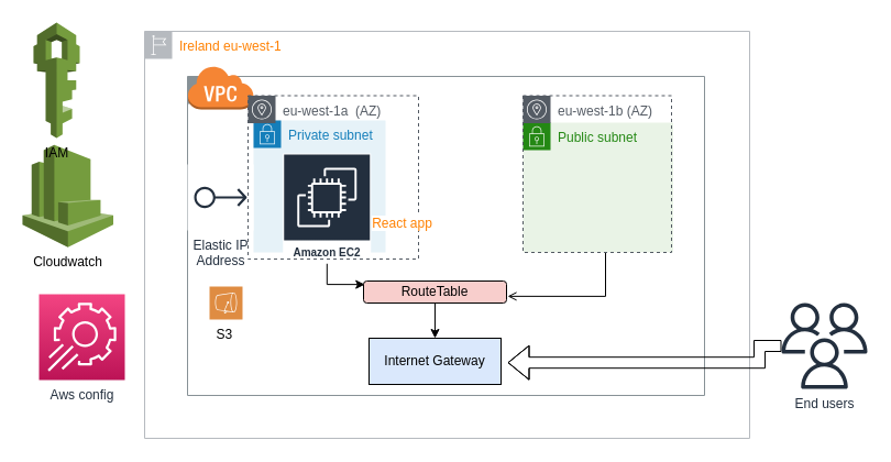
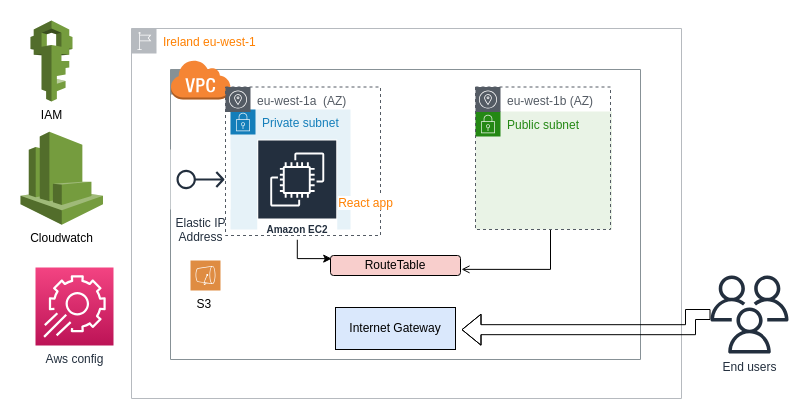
  <mxCell id="0" />
  <mxCell id="1" parent="0" />
  <mxCell id="2" value="VPC" style="outlineConnect=0;gradientColor=none;html=1;whiteSpace=wrap;fontSize=12;fontStyle=0;shape=mxgraph.aws4.group;grIcon=mxgraph.aws4.group_vpc;strokeColor=#879196;fillColor=none;verticalAlign=top;align=left;spacingLeft=30;fontColor=#879196;dashed=0;" vertex="1" parent="1"><mxGeometry x="170" y="69" width="470" height="290" as="geometry" /></mxCell>
  <mxCell id="3" value="Ireland eu-west-1" style="outlineConnect=0;gradientColor=none;html=1;whiteSpace=wrap;fontSize=12;fontStyle=0;shape=mxgraph.aws4.group;grIcon=mxgraph.aws4.group_region;strokeColor=#B6BABF;fillColor=none;verticalAlign=top;align=left;spacingLeft=30;fontColor=#FF8000;" vertex="1" parent="1"><mxGeometry x="131" y="28" width="550" height="370" as="geometry" /></mxCell>
  <mxCell id="4" value="" style="outlineConnect=0;dashed=0;verticalLabelPosition=bottom;verticalAlign=top;align=center;html=1;shape=mxgraph.aws3.virtual_private_cloud;fillColor=#F58534;gradientColor=none;" vertex="1" parent="1"><mxGeometry x="170" y="59" width="60" height="40" as="geometry" /></mxCell>
  <mxCell id="5" style="edgeStyle=orthogonalEdgeStyle;shape=flexArrow;rounded=0;orthogonalLoop=1;jettySize=auto;html=1;entryX=0.6;entryY=0.814;entryDx=0;entryDy=0;entryPerimeter=0;" edge="1" parent="1" source="6" target="3"><mxGeometry relative="1" as="geometry" /></mxCell>
  <mxCell id="6" value="End users" style="outlineConnect=0;fontColor=#232F3E;gradientColor=none;fillColor=#232F3E;strokeColor=none;dashed=0;verticalLabelPosition=bottom;verticalAlign=top;align=center;html=1;fontSize=12;fontStyle=0;aspect=fixed;pointerEvents=1;shape=mxgraph.aws4.users;" vertex="1" parent="1"><mxGeometry x="710" y="275" width="78" height="78" as="geometry" /></mxCell>
  <mxCell id="7" style="edgeStyle=orthogonalEdgeStyle;rounded=0;orthogonalLoop=1;jettySize=auto;html=1;entryX=0.6;entryY=0.651;entryDx=0;entryDy=0;entryPerimeter=0;endArrow=open;" edge="1" parent="1" source="8" target="3"><mxGeometry relative="1" as="geometry"><Array as="points"><mxPoint x="550" y="269" /></Array></mxGeometry></mxCell>
  <mxCell id="8" value="Public subnet" style="points=[[0,0],[0.25,0],[0.5,0],[0.75,0],[1,0],[1,0.25],[1,0.5],[1,0.75],[1,1],[0.75,1],[0.5,1],[0.25,1],[0,1],[0,0.75],[0,0.5],[0,0.25]];outlineConnect=0;gradientColor=none;html=1;whiteSpace=wrap;fontSize=12;fontStyle=0;shape=mxgraph.aws4.group;grIcon=mxgraph.aws4.group_security_group;grStroke=0;strokeColor=#248814;fillColor=#E9F3E6;verticalAlign=top;align=left;spacingLeft=30;fontColor=#248814;dashed=0;" vertex="1" parent="1"><mxGeometry x="475" y="111" width="136.5" height="118" as="geometry" /></mxCell>
  <mxCell id="9" value="" style="outlineConnect=0;dashed=0;verticalLabelPosition=bottom;verticalAlign=top;align=center;html=1;shape=mxgraph.aws3.ec2;fillColor=#F58534;gradientColor=none;" vertex="1" parent="1"><mxGeometry x="256.75" y="127.5" width="76.5" height="93" as="geometry" /></mxCell>
  <mxCell id="10" value="Private subnet" style="points=[[0,0],[0.25,0],[0.5,0],[0.75,0],[1,0],[1,0.25],[1,0.5],[1,0.75],[1,1],[0.75,1],[0.5,1],[0.25,1],[0,1],[0,0.75],[0,0.5],[0,0.25]];outlineConnect=0;gradientColor=none;html=1;whiteSpace=wrap;fontSize=12;fontStyle=0;shape=mxgraph.aws4.group;grIcon=mxgraph.aws4.group_security_group;grStroke=0;strokeColor=#147EBA;fillColor=#E6F2F8;verticalAlign=top;align=left;spacingLeft=30;fontColor=#147EBA;dashed=0;" vertex="1" parent="1"><mxGeometry x="230" y="109" width="120" height="120" as="geometry" /></mxCell>
  <mxCell id="11" style="edgeStyle=orthogonalEdgeStyle;rounded=0;orthogonalLoop=1;jettySize=auto;html=1;entryX=0.364;entryY=0.622;entryDx=0;entryDy=0;entryPerimeter=0;" edge="1" parent="1" source="12" target="3"><mxGeometry relative="1" as="geometry"><Array as="points"><mxPoint x="297" y="258" /></Array></mxGeometry></mxCell>
  <mxCell id="12" value="Amazon EC2" style="outlineConnect=0;fontColor=#232F3E;gradientColor=none;strokeColor=#ffffff;fillColor=#232F3E;dashed=0;verticalLabelPosition=middle;verticalAlign=bottom;align=center;html=1;whiteSpace=wrap;fontSize=10;fontStyle=1;spacing=3;shape=mxgraph.aws4.productIcon;prIcon=mxgraph.aws4.ec2;" vertex="1" parent="1"><mxGeometry x="256.75" y="139" width="80" height="100" as="geometry" /></mxCell>
  <mxCell id="13" value="Elastic IP&#10;Address" style="outlineConnect=0;fontColor=#232F3E;gradientColor=none;strokeColor=#232F3E;fillColor=#ffffff;dashed=0;verticalLabelPosition=bottom;verticalAlign=top;align=center;html=1;fontSize=12;fontStyle=0;aspect=fixed;shape=mxgraph.aws4.resourceIcon;resIcon=mxgraph.aws4.elastic_ip_address;" vertex="1" parent="1"><mxGeometry x="170" y="149" width="60" height="60" as="geometry" /></mxCell>
  <mxCell id="14" value="S3&amp;nbsp;" style="pointerEvents=1;shadow=0;dashed=0;html=1;strokeColor=none;fillColor=#DF8C42;labelPosition=center;verticalLabelPosition=bottom;verticalAlign=top;align=center;outlineConnect=0;shape=mxgraph.veeam2.aws_s3;direction=south;" vertex="1" parent="1"><mxGeometry x="190" y="260" width="30" height="30" as="geometry" /></mxCell>
  <mxCell id="15" value="Internet Gateway" style="rounded=0;whiteSpace=wrap;html=1;fillColor=#dae8fc;" vertex="1" parent="1"><mxGeometry x="335" y="307" width="120" height="42" as="geometry" /></mxCell>
- <mxCell id="16" value="" style="edgeStyle=orthogonalEdgeStyle;rounded=0;orthogonalLoop=1;jettySize=auto;html=1;" edge="1" parent="1" source="17" target="15"><mxGeometry relative="1" as="geometry" /></mxCell>
  <mxCell id="17" value="RouteTable" style="rounded=1;whiteSpace=wrap;html=1;fillColor=#f8cecc;" vertex="1" parent="1"><mxGeometry x="330" y="255" width="130" height="20" as="geometry" /></mxCell>
  <mxCell id="18" value="eu-west-1a&amp;nbsp; (AZ)" style="outlineConnect=0;gradientColor=none;html=1;whiteSpace=wrap;fontSize=12;fontStyle=0;shape=mxgraph.aws4.group;grIcon=mxgraph.aws4.group_availability_zone;strokeColor=#545B64;fillColor=none;verticalAlign=top;align=left;spacingLeft=30;fontColor=#545B64;dashed=1;" vertex="1" parent="1"><mxGeometry x="225" y="86.5" width="155" height="148.5" as="geometry" /></mxCell>
  <mxCell id="19" value="eu-west-1b (AZ)" style="outlineConnect=0;gradientColor=none;html=1;whiteSpace=wrap;fontSize=12;fontStyle=0;shape=mxgraph.aws4.group;grIcon=mxgraph.aws4.group_availability_zone;strokeColor=#545B64;fillColor=none;verticalAlign=top;align=left;spacingLeft=30;fontColor=#545B64;dashed=1;" vertex="1" parent="1"><mxGeometry x="475" y="86.5" width="135" height="142.5" as="geometry" /></mxCell>
  <mxCell id="20" value="Cloudwatch" style="outlineConnect=0;dashed=0;verticalLabelPosition=bottom;verticalAlign=top;align=center;html=1;shape=mxgraph.aws3.cloudwatch;fillColor=#759C3E;gradientColor=none;" vertex="1" parent="1"><mxGeometry x="20" y="131.25" width="82.5" height="93" as="geometry" /></mxCell>
  <mxCell id="21" value="Aws config&lt;br&gt;" style="points=[[0,0,0],[0.25,0,0],[0.5,0,0],[0.75,0,0],[1,0,0],[0,1,0],[0.25,1,0],[0.5,1,0],[0.75,1,0],[1,1,0],[0,0.25,0],[0,0.5,0],[0,0.75,0],[1,0.25,0],[1,0.5,0],[1,0.75,0]];points=[[0,0,0],[0.25,0,0],[0.5,0,0],[0.75,0,0],[1,0,0],[0,1,0],[0.25,1,0],[0.5,1,0],[0.75,1,0],[1,1,0],[0,0.25,0],[0,0.5,0],[0,0.75,0],[1,0.25,0],[1,0.5,0],[1,0.75,0]];outlineConnect=0;fontColor=#232F3E;gradientColor=#F34482;gradientDirection=north;fillColor=#BC1356;strokeColor=#ffffff;dashed=0;verticalLabelPosition=bottom;verticalAlign=top;align=center;html=1;fontSize=12;fontStyle=0;aspect=fixed;shape=mxgraph.aws4.resourceIcon;resIcon=mxgraph.aws4.app_config;" vertex="1" parent="1"><mxGeometry x="35" y="267" width="78" height="78" as="geometry" /></mxCell>
- <mxCell id="22" value="IAM" style="outlineConnect=0;dashed=0;verticalLabelPosition=bottom;verticalAlign=top;align=center;html=1;shape=mxgraph.aws3.iam;fillColor=#759C3E;gradientColor=none;" vertex="1" parent="1"><mxGeometry x="30" y="20" width="42" height="105" as="geometry" /></mxCell>
+ <mxCell id="22" value="IAM" style="outlineConnect=0;dashed=0;verticalLabelPosition=bottom;verticalAlign=top;align=center;html=1;shape=mxgraph.aws3.iam;fillColor=#759C3E;gradientColor=none;" vertex="1" parent="1"><mxGeometry x="30" y="20" width="42" height="81" as="geometry" /></mxCell>
  <mxCell id="23" value="React app" style="shape=image;html=1;verticalAlign=top;verticalLabelPosition=bottom;labelBackgroundColor=#ffffff;imageAspect=0;aspect=fixed;image=https://cdn4.iconfinder.com/data/icons/logos-3/600/React.js_logo-128.png;fontColor=#FF8000;" vertex="1" parent="1"><mxGeometry x="350" y="159" width="30" height="30" as="geometry" /></mxCell>
